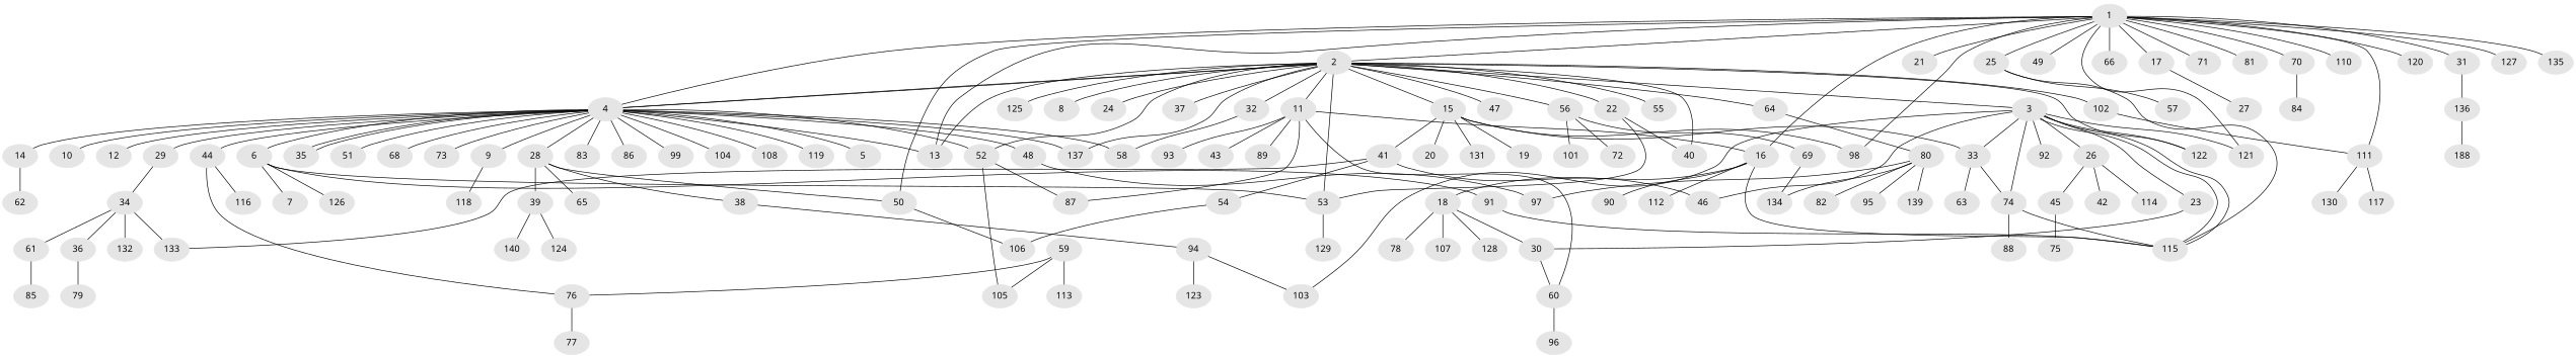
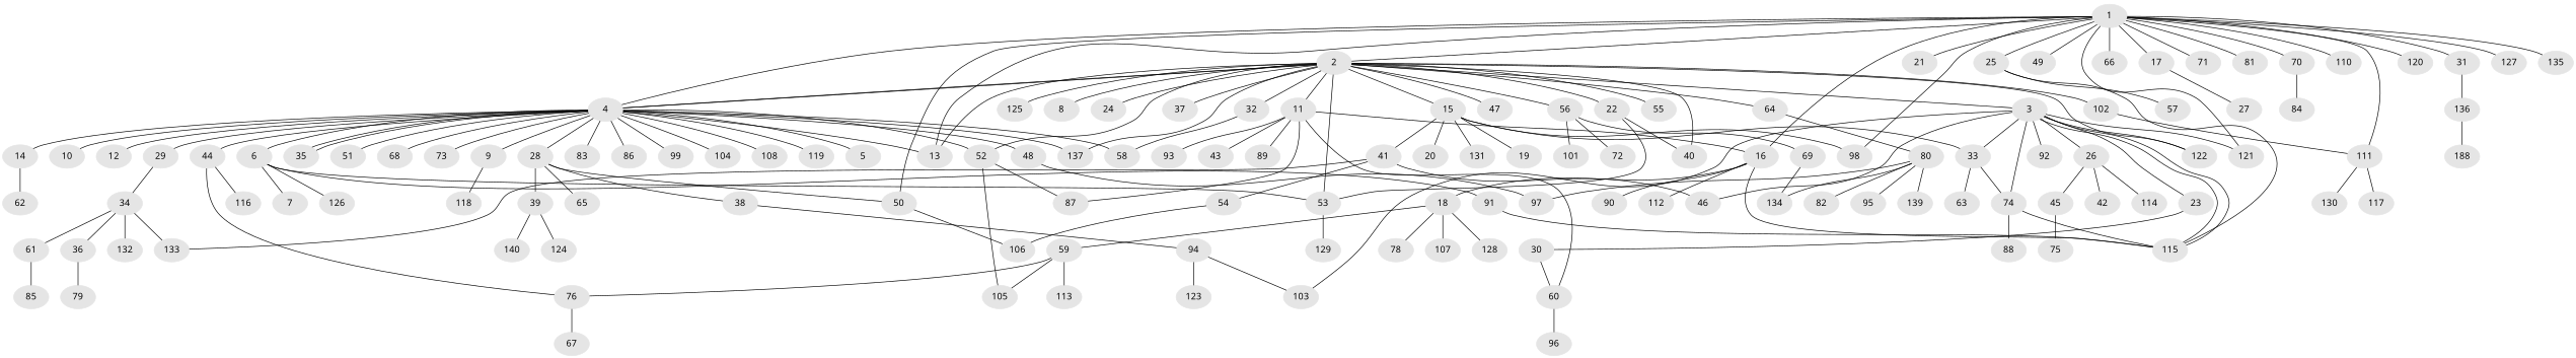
  graph {
    fontname="Noto Sans"
    node [color=gray90 fontname="Noto Sans" style=filled]
    edge [fontname="Noto Sans"]
    1
    2
    4
    13
    16
    17
    21
    25
    31
    49
    50
    66
    70
    71
    81
    98
    110
    111
    120
    121
    127
    135
    3
    8
    11
    15
    22
    24
    32
    37
    40
    47
    52
    53
    55
    56
    64
    102
    122
    125
    137
    5
    6
    9
    10
    12
    14
    28
    29
    35
    44
    48
    51
    58
    68
    73
    83
    86
    99
    104
    108
    119
    115
    18
    90
    112
    27
    57
    136
    106
    84
    117
    130
    23
    26
    33
    46
    74
    92
    103
    43
    60
    87
    89
    93
    19
    20
    41
    131
    105
    129
    69
    72
    101
    80
    30
    42
    45
    114
    63
    88
    7
    91
    126
    118
    62
    38
    39
    65
    34
    76
    116
    97
    96
    133
    54
    59
    78
    107
    128
    113
    75
    94
    124
    140
    36
    61
    132
    n129 [label=188]
    79
    85
    123
-   77
+   77 [label=67]
    134
    82
    95
    139
    1 -- 2
    1 -- 4
    1 -- 13
    1 -- 16
    1 -- 17
    1 -- 21
    1 -- 25
    1 -- 31
    1 -- 49
    1 -- 50
    1 -- 66
    1 -- 70
    1 -- 71
    1 -- 81
    1 -- 98
    1 -- 110
    1 -- 111
    1 -- 120
    1 -- 121
    1 -- 127
    1 -- 135
    2 -- 4
    2 -- 4
    2 -- 13
    2 -- 3
    2 -- 8
    2 -- 11
    2 -- 15
    2 -- 22
    2 -- 24
    2 -- 32
    2 -- 37
    2 -- 40
    2 -- 47
    2 -- 52
    2 -- 53
    2 -- 55
    2 -- 56
    2 -- 64
    2 -- 102
    2 -- 122
    2 -- 125
    2 -- 137
    4 -- 13
    4 -- 52
    4 -- 137
    4 -- 5
    4 -- 6
    4 -- 9
    4 -- 10
    4 -- 12
    4 -- 14
    4 -- 28
    4 -- 29
    4 -- 35
    4 -- 35
    4 -- 44
    4 -- 48
    4 -- 51
    4 -- 58
    4 -- 68
    4 -- 73
    4 -- 83
    4 -- 86
    4 -- 99
    4 -- 104
    4 -- 108
    4 -- 119
    16 -- 115
    16 -- 18
    16 -- 90
    16 -- 112
    17 -- 27
    25 -- 115
    25 -- 57
    31 -- 136
    50 -- 106
    70 -- 84
    111 -- 117
    111 -- 130
    3 -- 121
    3 -- 122
    3 -- 115
    3 -- 115
    3 -- 23
    3 -- 26
    3 -- 33
    3 -- 46
    3 -- 74
    3 -- 92
    3 -- 103
    11 -- 16
    11 -- 43
    11 -- 60
    11 -- 87
    11 -- 89
    11 -- 93
    15 -- 98
    15 -- 33
    15 -- 19
    15 -- 20
    15 -- 41
    15 -- 131
    22 -- 40
    22 -- 53
    32 -- 58
    52 -- 87
    52 -- 105
    53 -- 129
    56 -- 69
    56 -- 72
    56 -- 101
    64 -- 80
    102 -- 111
    6 -- 53
    6 -- 7
    6 -- 91
    6 -- 126
    9 -- 118
    14 -- 62
    28 -- 50
    28 -- 38
    28 -- 39
    28 -- 65
    29 -- 34
    44 -- 76
    44 -- 116
    48 -- 97
-   18 -- 30
+   18 -- 59
    18 -- 78
    18 -- 107
    18 -- 128
    136 -- n129
    23 -- 30
    26 -- 42
    26 -- 45
    26 -- 114
    33 -- 74
    33 -- 63
    74 -- 115
    74 -- 88
    60 -- 96
    41 -- 46
    41 -- 133
    41 -- 54
    69 -- 134
    80 -- 97
    80 -- 134
    80 -- 82
    80 -- 95
    80 -- 139
    30 -- 60
    45 -- 75
    91 -- 115
    38 -- 94
    39 -- 124
    39 -- 140
    34 -- 133
    34 -- 36
    34 -- 61
    34 -- 132
    76 -- 77
    54 -- 106
    59 -- 105
    59 -- 76
    59 -- 113
    94 -- 103
    94 -- 123
    36 -- 79
    61 -- 85
  }
